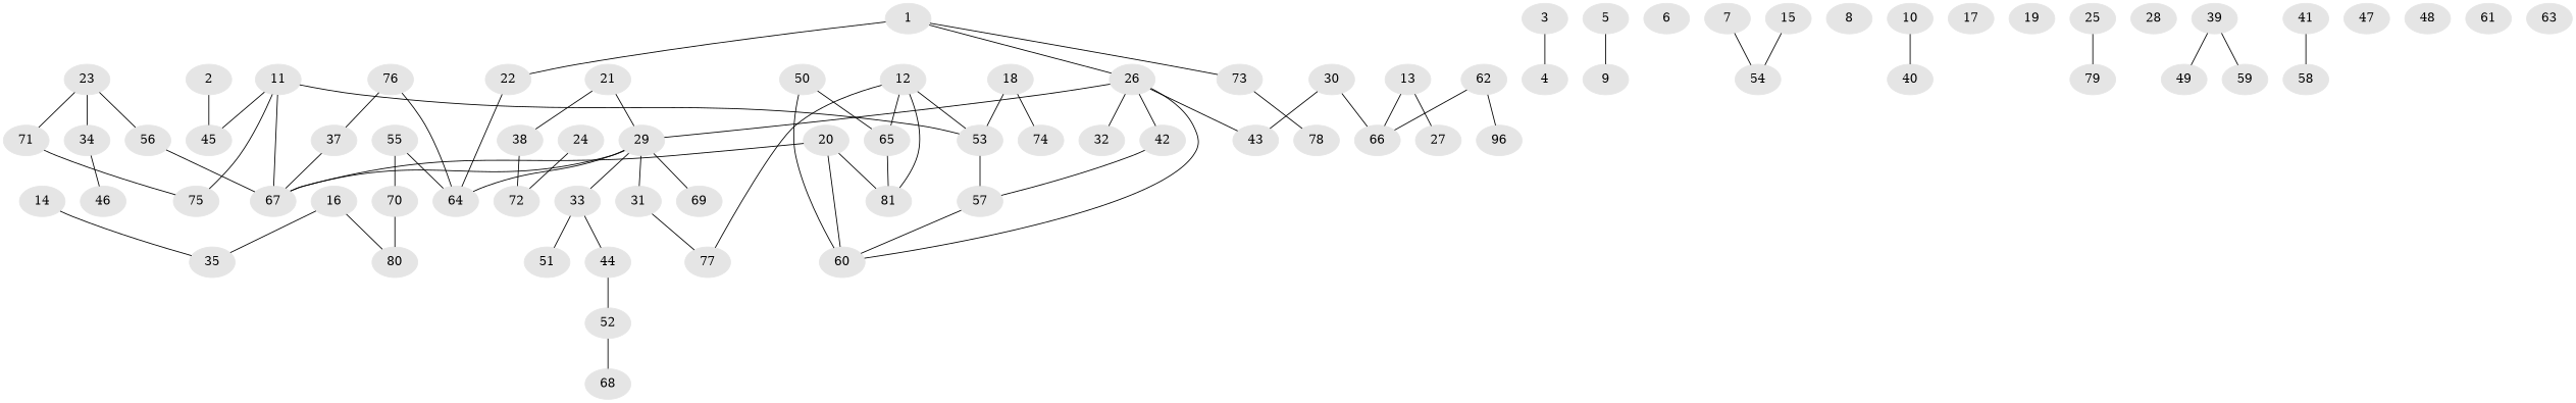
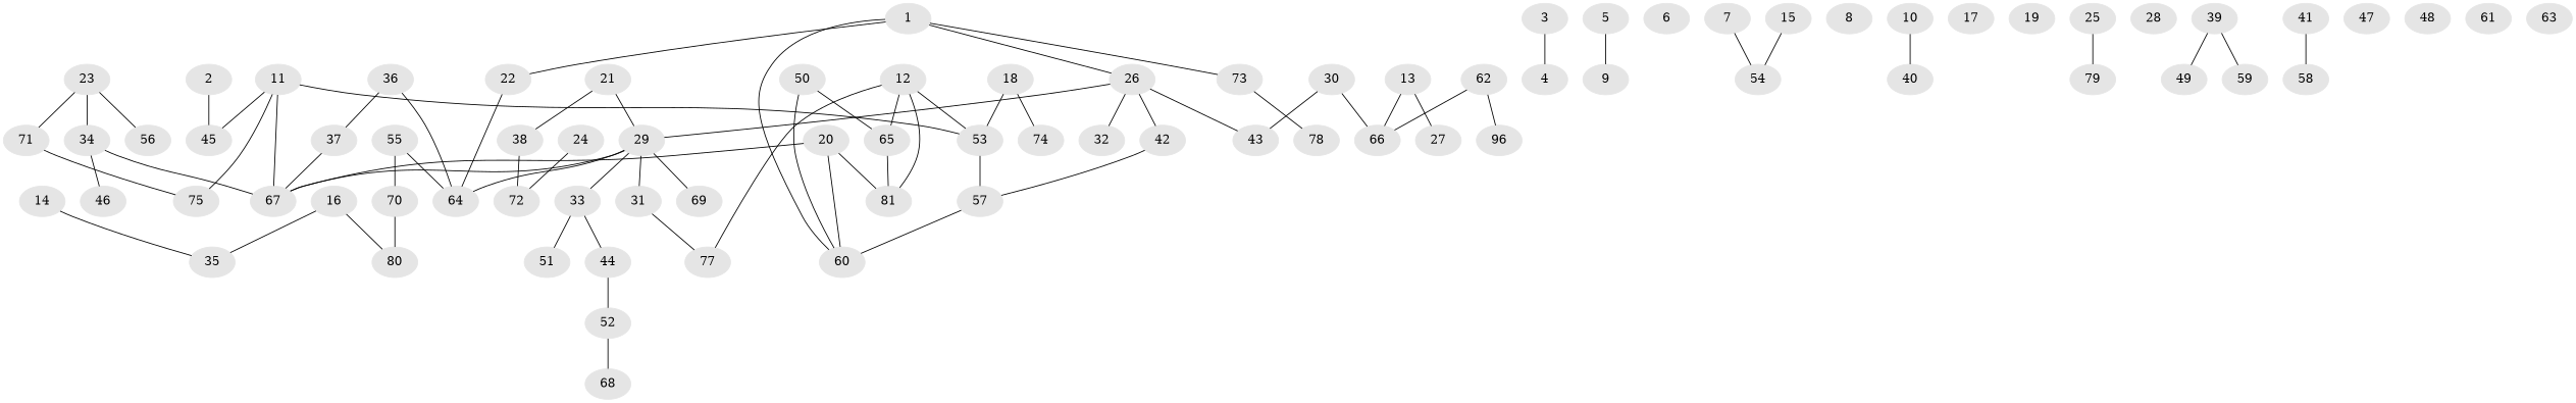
  graph {
    node [color=gray90 style=filled]
    1
    22
    26
    60
    73
    64
    29
    32
    42
    43
    78
    2
    45
    3
    4
    50
    65
    5
    9
    6
    7
    54
    8
    10
    40
    53
    57
    11
    67
    75
    12
    77
    81
    13
    27
    66
    14
    35
    15
    16
    80
    17
    18
    74
    19
    20
    21
    38
    31
    33
    69
    72
    23
    34
    56
    71
    46
    24
    25
    79
    28
    44
    51
    30
    52
-   36 [label=76]
+   36
    37
    39
    49
    59
    41
    58
    68
    47
    48
    55
    70
    61
    62
    n80 [label=96]
    63
    1 -- 22
    1 -- 26
-   26 -- 60
+   1 -- 60
    1 -- 73
    22 -- 64
    26 -- 29
    26 -- 32
    26 -- 42
    26 -- 43
    73 -- 78
    29 -- 64
    29 -- 67
    29 -- 31
    29 -- 33
    29 -- 69
    42 -- 57
    2 -- 45
    3 -- 4
    50 -- 60
    50 -- 65
    65 -- 81
    5 -- 9
    7 -- 54
    10 -- 40
    53 -- 57
    57 -- 60
    11 -- 45
    11 -- 53
    11 -- 67
    11 -- 75
    12 -- 65
    12 -- 53
    12 -- 77
    12 -- 81
    13 -- 27
    13 -- 66
    14 -- 35
    15 -- 54
    16 -- 35
    16 -- 80
    18 -- 53
    18 -- 74
    20 -- 60
    20 -- 67
    20 -- 81
    21 -- 29
    21 -- 38
    38 -- 72
    31 -- 77
    33 -- 44
    33 -- 51
    23 -- 34
    23 -- 56
    23 -- 71
    34 -- 46
-   56 -- 67
+   34 -- 67
    71 -- 75
    24 -- 72
    25 -- 79
    44 -- 52
    30 -- 43
    30 -- 66
    52 -- 68
    36 -- 64
    36 -- 37
    37 -- 67
    39 -- 49
    39 -- 59
    41 -- 58
    55 -- 64
    55 -- 70
    70 -- 80
    62 -- 66
    62 -- n80
  }
